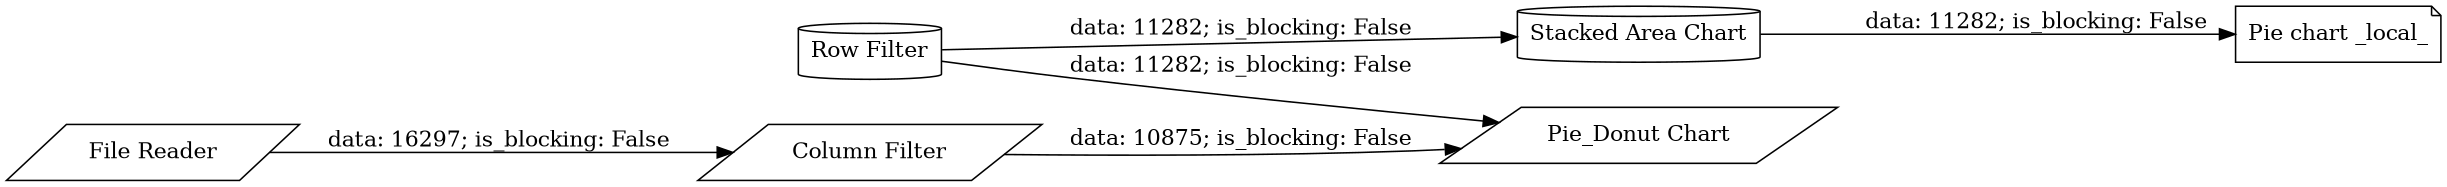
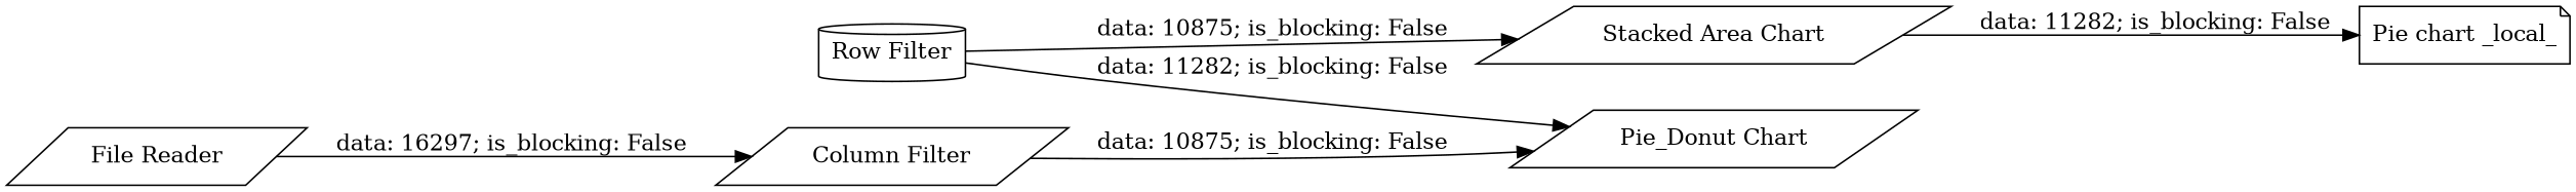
  digraph {
    rankdir=LR
    node [shape=parallelogram]
-   n1 [label="Stacked Area Chart" shape=cylinder]
+   n1 [label="Stacked Area Chart"]
    n2 [label="Pie chart _local_" shape=note]
    n3 [label="Row Filter" shape=cylinder]
    n4 [label="Pie_Donut Chart"]
    n5 [label="File Reader"]
    n6 [label="Column Filter"]
    n1 -> n2 [label="data: 11282; is_blocking: False"]
-   n3 -> n1 [label="data: 11282; is_blocking: False"]
+   n3 -> n1 [label="data: 10875; is_blocking: False"]
    n3 -> n4 [label="data: 11282; is_blocking: False"]
    n5 -> n6 [label="data: 16297; is_blocking: False"]
    n6 -> n4 [label="data: 10875; is_blocking: False"]
  }
